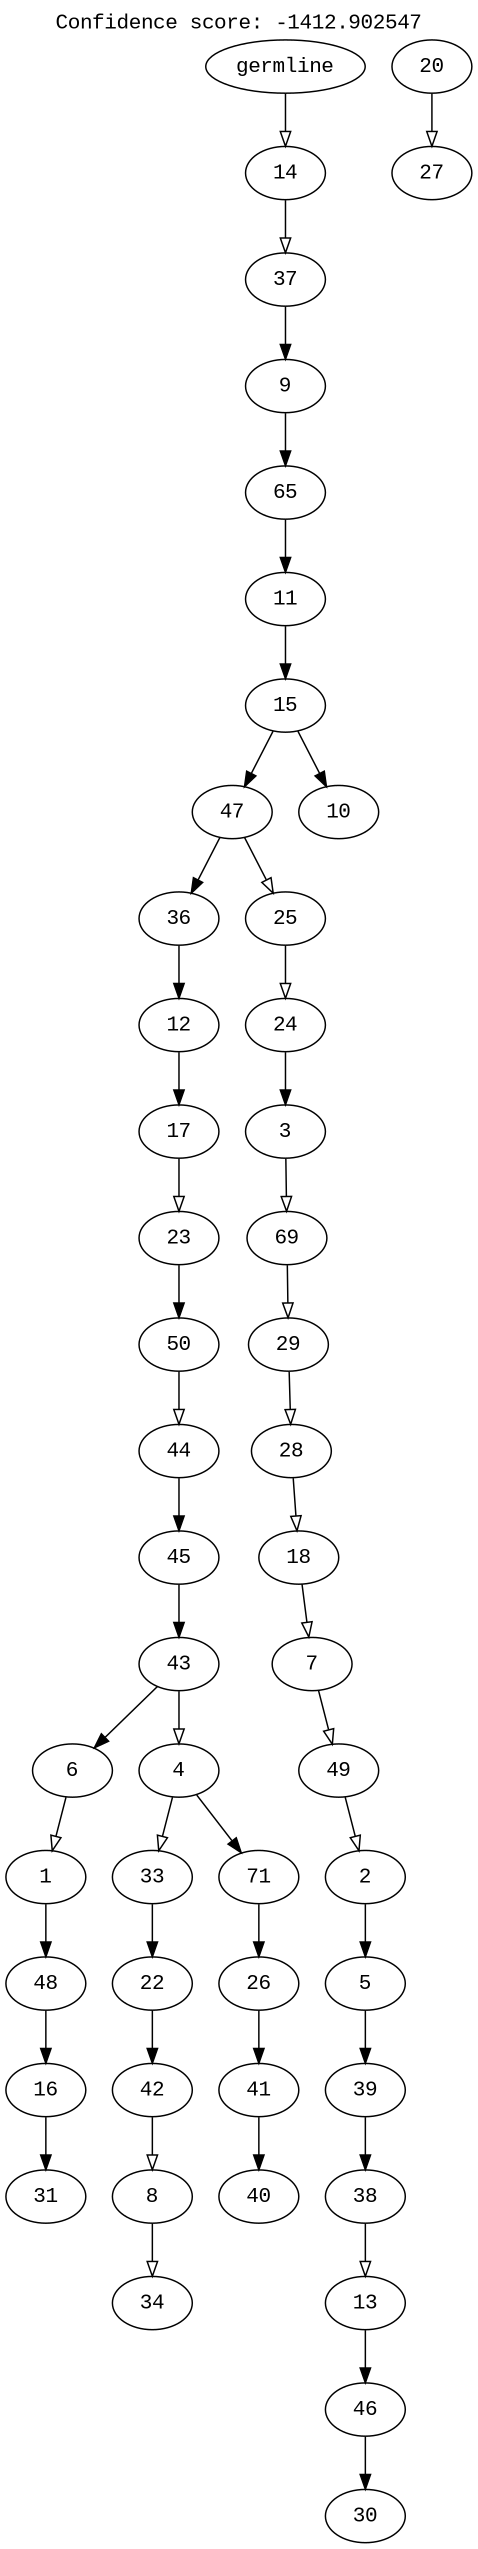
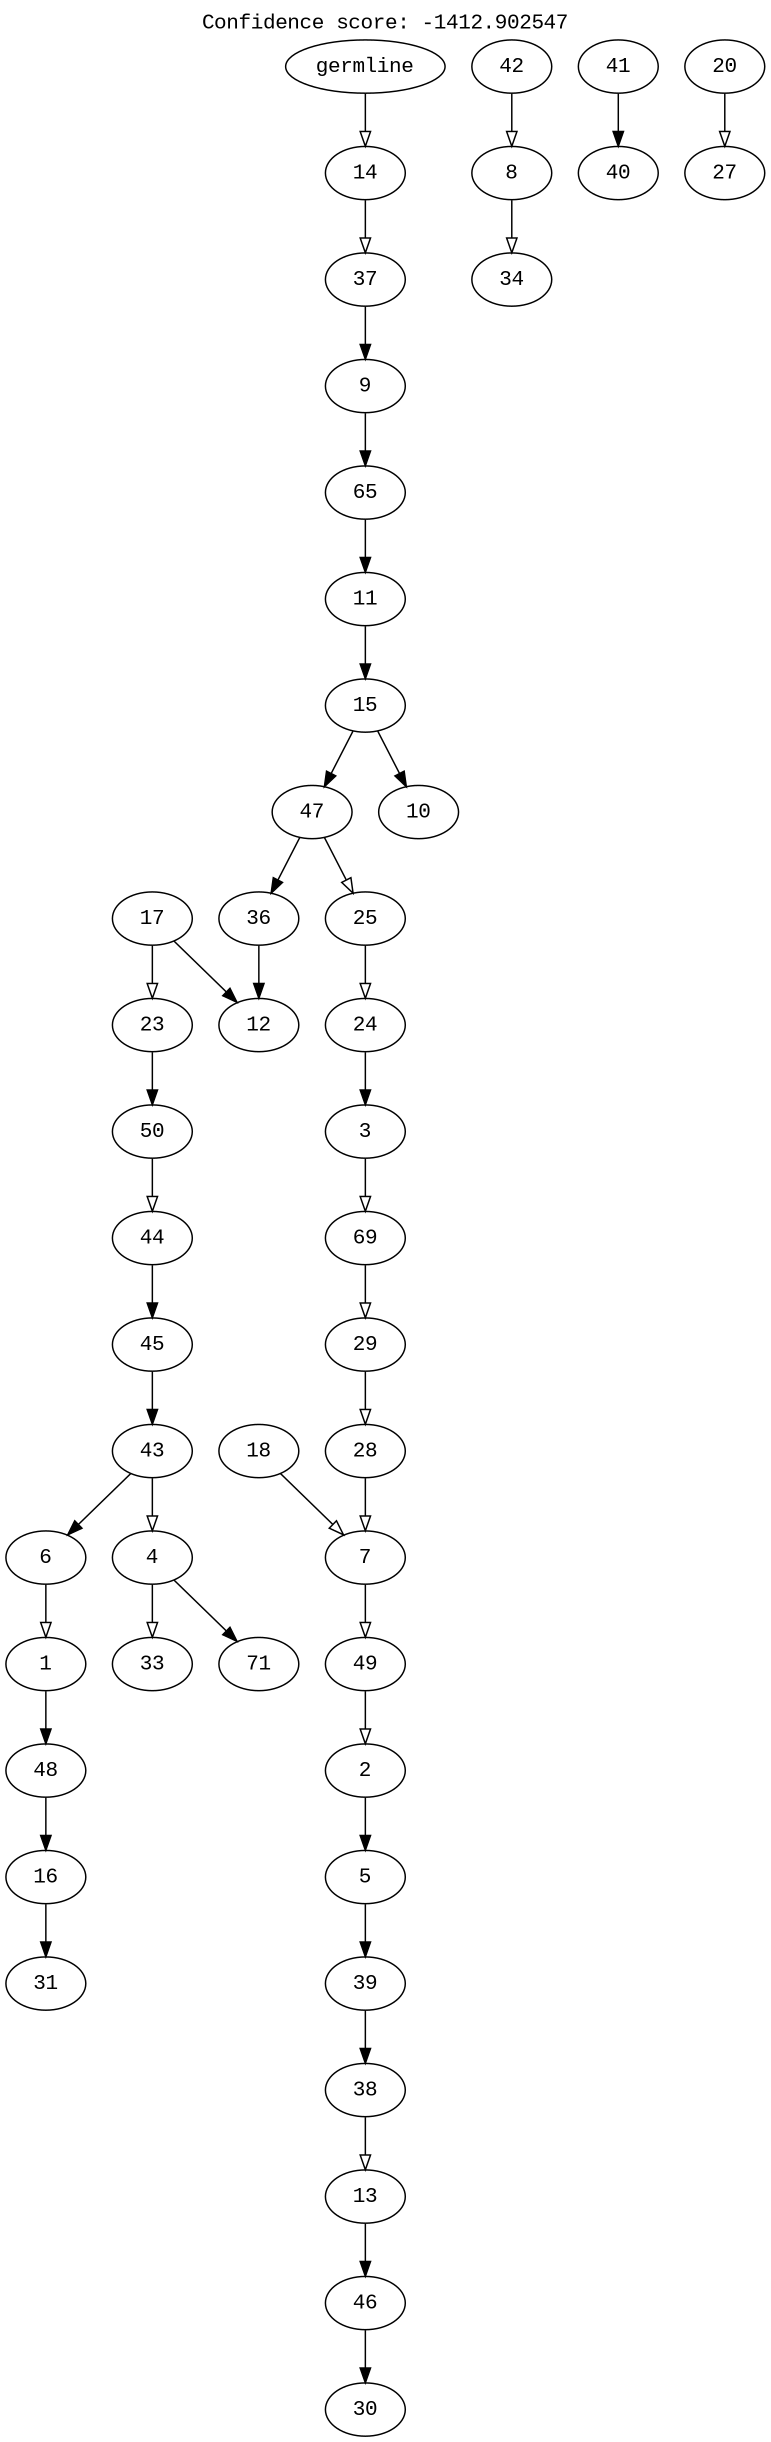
  digraph {
    fontname="Liberation Mono"
    label="Confidence score: -1412.902547"
    labelloc=t
    node [fontname="Liberation Mono"]
    edge [arrowhead=normal fontname="Liberation Mono"]
    n1 [label=16]
    n2 [label=31]
    n3 [label=48]
    n4 [label=1]
    n5 [label=6]
    n6 [label=8]
    n7 [label=34]
    n8 [label=42]
-   n9 [label=22]
    n10 [label=33]
    n11 [label=41]
    n12 [label=40]
-   n13 [label=26]
    n14 [label=71]
    n15 [label=4]
    n16 [label=43]
    n17 [label=45]
    n18 [label=44]
    n19 [label=50]
    n20 [label=23]
    n21 [label=17]
    n22 [label=12]
    n23 [label=36]
    n24 [label=30]
    n25 [label=46]
    n26 [label=13]
    n27 [label=38]
    n28 [label=39]
    n29 [label=5]
    n30 [label=2]
    n31 [label=49]
    n32 [label=7]
    n33 [label=18]
    n34 [label=28]
    n35 [label=29]
    n36 [label=69]
    n37 [label=3]
    n38 [label=24]
    n39 [label=25]
    n40 [label=47]
    n41 [label=20]
    n42 [label=27]
    n43 [label=10]
    n44 [label=15]
    n45 [label=11]
    n46 [label=65]
    n47 [label=9]
    n48 [label=37]
    n49 [label=14]
    n50 [label=germline]
    n1 -> n2
    n3 -> n1
    n4 -> n3
    n5 -> n4 [arrowhead=onormal]
    n6 -> n7 [arrowhead=onormal]
    n8 -> n6 [arrowhead=onormal]
-   n9 -> n8
-   n10 -> n9
    n11 -> n12
-   n13 -> n11
-   n14 -> n13
    n15 -> n10 [arrowhead=onormal]
    n15 -> n14
    n16 -> n5
    n16 -> n15 [arrowhead=onormal]
    n17 -> n16
    n18 -> n17
    n19 -> n18 [arrowhead=onormal]
    n20 -> n19
    n21 -> n20 [arrowhead=onormal]
-   n22 -> n21
+   n21 -> n22
    n23 -> n22
    n25 -> n24
    n26 -> n25
    n27 -> n26 [arrowhead=onormal]
    n28 -> n27
    n29 -> n28
    n30 -> n29
    n31 -> n30 [arrowhead=onormal]
    n32 -> n31 [arrowhead=onormal]
    n33 -> n32 [arrowhead=onormal]
-   n34 -> n33 [arrowhead=onormal]
+   n34 -> n32 [arrowhead=onormal]
    n35 -> n34 [arrowhead=onormal]
    n36 -> n35 [arrowhead=onormal]
    n37 -> n36 [arrowhead=onormal]
    n38 -> n37
    n39 -> n38 [arrowhead=onormal]
    n40 -> n23
    n40 -> n39 [arrowhead=onormal]
    n41 -> n42 [arrowhead=onormal]
    n44 -> n40
    n44 -> n43
    n45 -> n44
    n46 -> n45
    n47 -> n46
    n48 -> n47
    n49 -> n48 [arrowhead=onormal]
    n50 -> n49 [arrowhead=onormal]
  }
